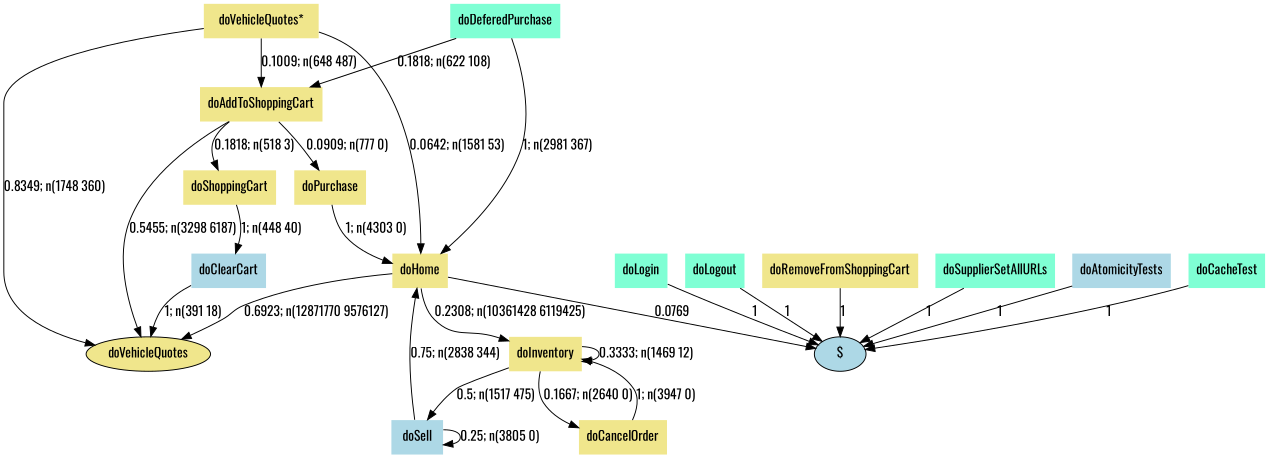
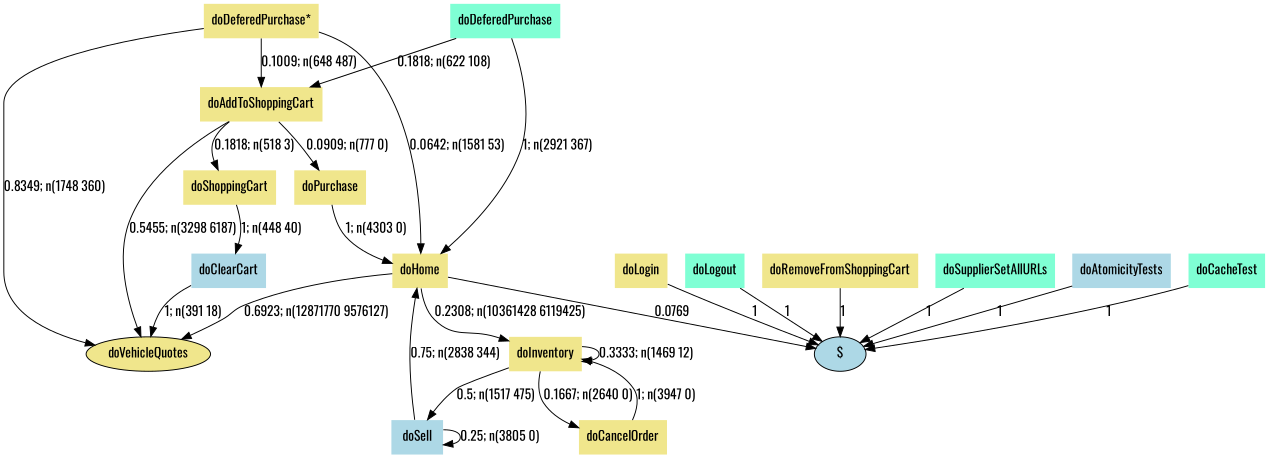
  digraph {
    fontname=Oswald
    node [fillcolor=khaki fontname=Oswald shape=none style=filled]
    edge [fontname=Oswald style=solid]
-   n1 [label="doVehicleQuotes*"]
+   n1 [label="doDeferedPurchase*"]
    n2 [label=doAddToShoppingCart]
    n3 [label=doHome]
    doVehicleQuotes [shape=""]
    n5 [label=doShoppingCart]
    n6 [label=doPurchase]
    "$" [fillcolor=lightblue shape=""]
    n8 [label=doInventory]
    n9 [fillcolor=aquamarine label=doSupplierSetAllURLs]
    n10 [fillcolor=lightblue label=doAtomicityTests]
    n11 [fillcolor=aquamarine label=doCacheTest]
-   n12 [fillcolor=aquamarine label=doLogin]
+   n12 [label=doLogin]
    n13 [fillcolor=aquamarine label=doDeferedPurchase]
    n14 [fillcolor=lightblue label=doClearCart]
    n15 [fillcolor=lightblue label=doSell]
    n16 [label=doCancelOrder]
    n17 [fillcolor=aquamarine label=doLogout]
    n18 [label=doRemoveFromShoppingCart]
    n1 -> n2 [label="0.1009; n(648 487)"]
    n1 -> n3 [label="0.0642; n(1581 53)"]
    n1 -> doVehicleQuotes [label="0.8349; n(1748 360)"]
    n2 -> doVehicleQuotes [label="0.5455; n(3298 6187)"]
    n2 -> n5 [label="0.1818; n(518 3)"]
    n2 -> n6 [label="0.0909; n(777 0)"]
    n3 -> doVehicleQuotes [label="0.6923; n(12871770 9576127)"]
    n3 -> "$" [label=0.0769]
    n3 -> n8 [label="0.2308; n(10361428 6119425)"]
    n5 -> n14 [label="1; n(448 40)"]
    n6 -> n3 [label="1; n(4303 0)"]
    n8 -> n8 [label="0.3333; n(1469 12)"]
    n8 -> n15 [label="0.5; n(1517 475)"]
    n8 -> n16 [label="0.1667; n(2640 0)"]
    n9 -> "$" [label=1]
    n10 -> "$" [label=1]
    n11 -> "$" [label=1]
    n12 -> "$" [label=1]
    n13 -> n2 [label="0.1818; n(622 108)"]
-   n13 -> n3 [label="1; n(2981 367)"]
+   n13 -> n3 [label="1; n(2921 367)"]
    n14 -> doVehicleQuotes [label="1; n(391 18)"]
    n15 -> n3 [label="0.75; n(2838 344)"]
    n15 -> n15 [label="0.25; n(3805 0)"]
    n16 -> n8 [label="1; n(3947 0)"]
    n17 -> "$" [label=1]
    n18 -> "$" [label=1]
  }
